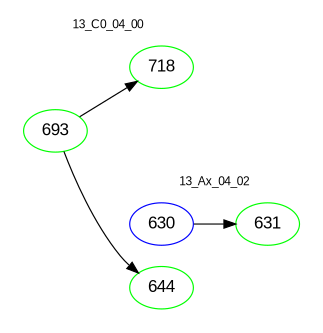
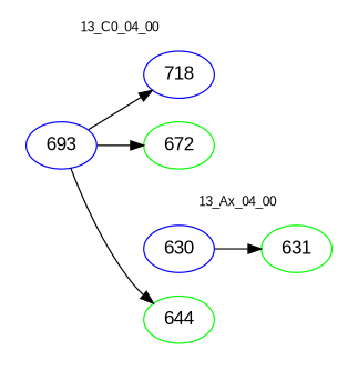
  digraph {
    fontname="Liberation Sans"
    rankdir=LR
    node [color=blue fontname="Liberation Sans"]
    edge [color=black fontname="Liberation Sans"]
    n1 [label=630]
    n2 [color=green label=631]
    n3 [color=green label=644]
-   n4 [color=green label=693]
-   n6 [color=green label=718]
+   n4 [label=693]
+   n5 [color=green label=672]
+   n6 [label=718]
    subgraph cluster_1 {
      color=white
      fontsize=10
-     label="13_Ax_04_02"
+     label="13_Ax_04_00"
      n1
      n2
      n3
    }
    subgraph cluster_2 {
      color=white
      fontsize=10
      label="13_C0_04_00"
      n4
+     n5
      n6
    }
    n1 -> n2
    n4 -> n3
+   n4 -> n5
    n4 -> n6
  }
